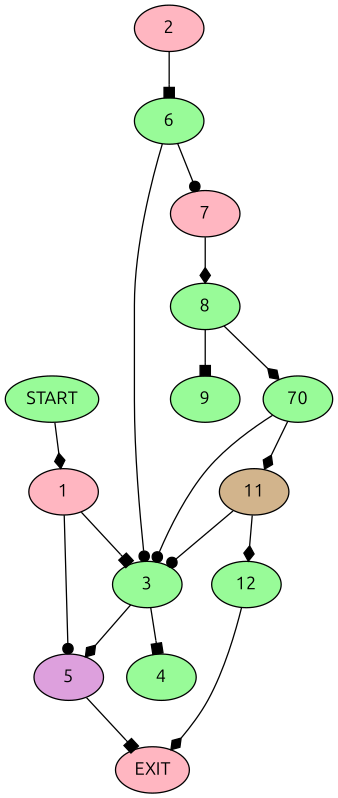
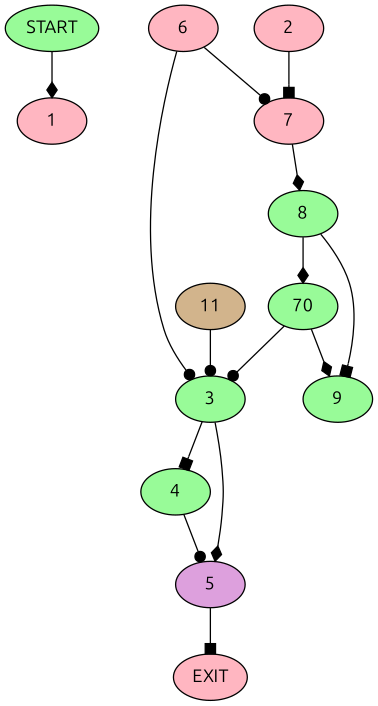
  digraph {
    fontname=Ubuntu
    node [fillcolor=palegreen fontname=Ubuntu style=filled]
    edge [arrowhead=diamond fontname=Ubuntu]
    n1 [label=START]
    1 [fillcolor=lightpink]
    3
    n4 [fillcolor=lightpink label=EXIT]
    2 [fillcolor=lightpink]
-   6
+   6 [fillcolor=lightpink]
    4
    5 [fillcolor=plum]
    7 [fillcolor=lightpink]
    8
    9
    n12 [label=70]
    11 [fillcolor=tan]
-   12
    n1 -> 1
-   1 -> 3 [arrowhead=box]
    3 -> 4 [arrowhead=box]
    3 -> 5
-   2 -> 6 [arrowhead=box]
+   2 -> 7 [arrowhead=box]
    6 -> 3 [arrowhead=dot]
    6 -> 7 [arrowhead=dot]
-   1 -> 5 [arrowhead=dot]
+   4 -> 5 [arrowhead=dot]
    5 -> n4 [arrowhead=box]
    7 -> 8
    8 -> 9 [arrowhead=box]
    8 -> n12
    n12 -> 3 [arrowhead=dot]
-   n12 -> 11
+   n12 -> 9
    11 -> 3 [arrowhead=dot]
-   11 -> 12
-   12 -> n4
  }
